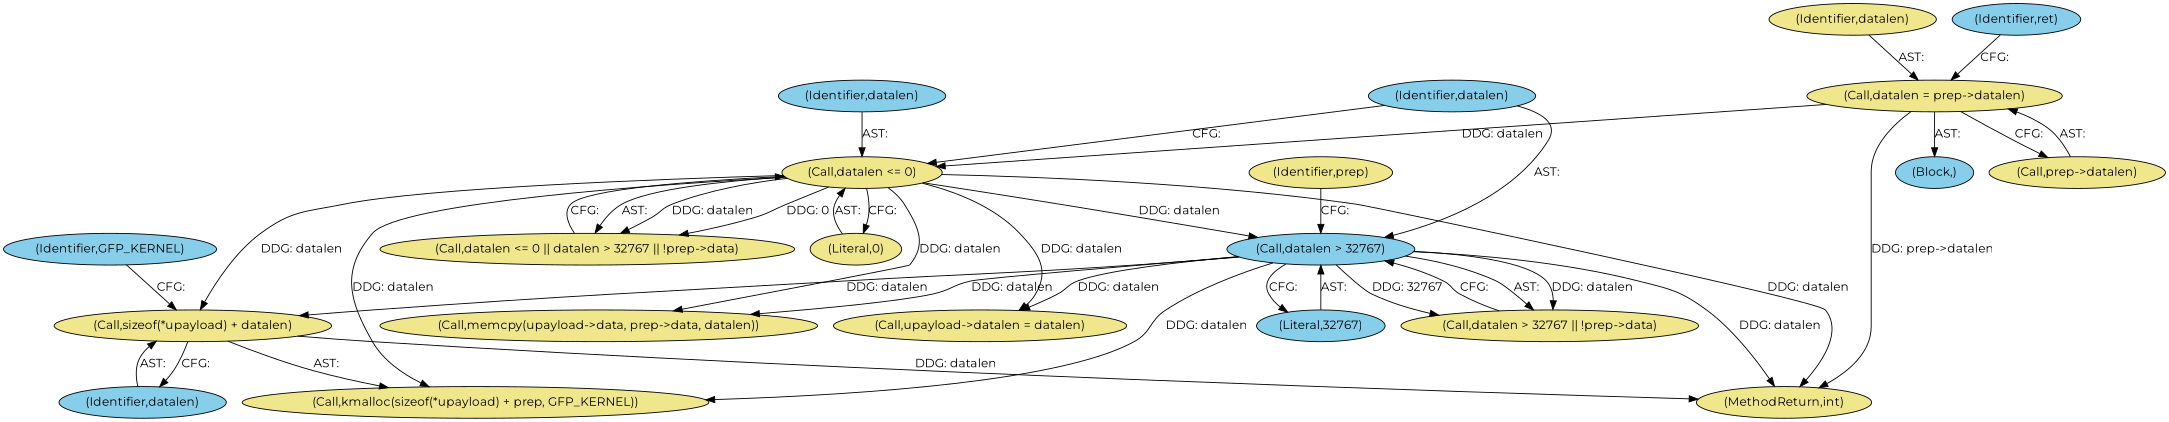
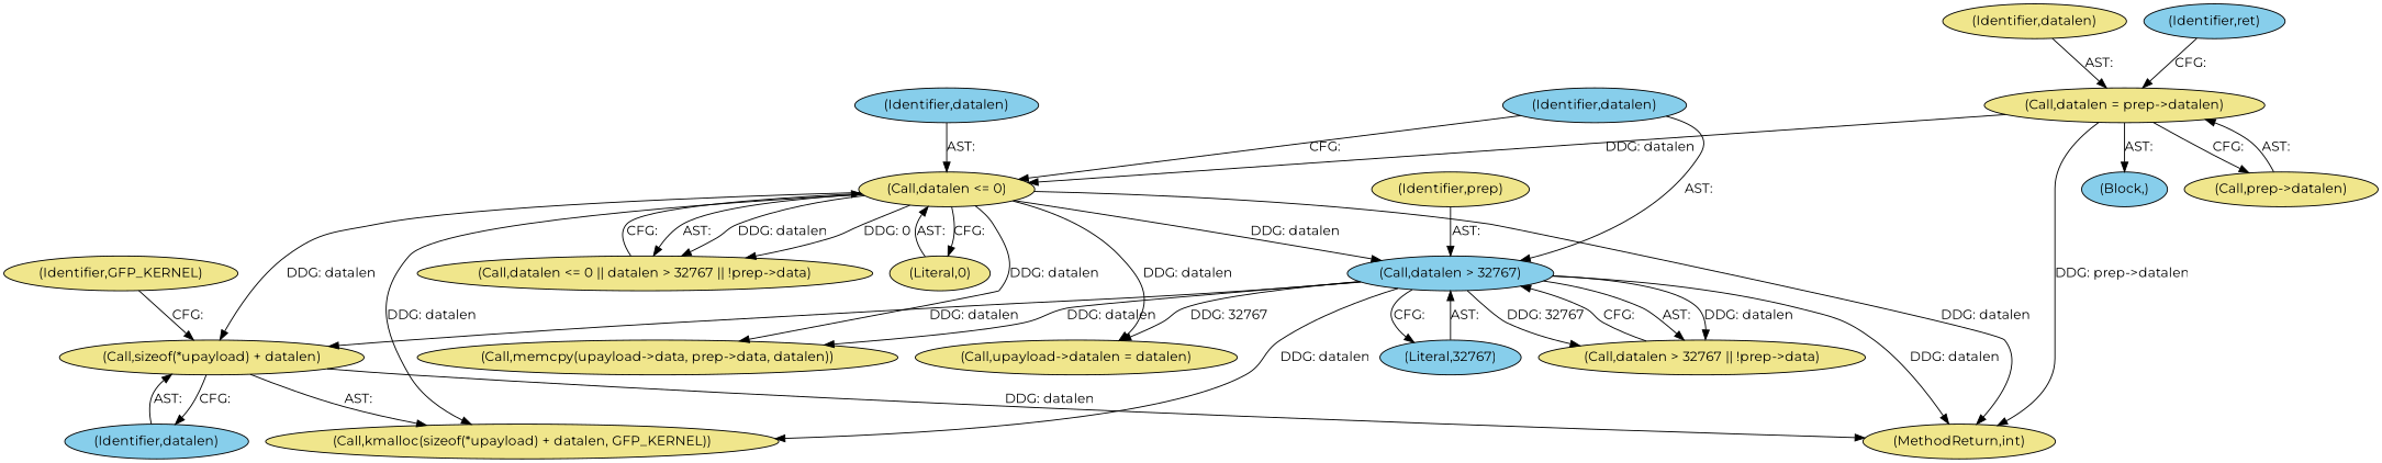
  digraph {
    fontname=Montserrat
    node [fillcolor=khaki fontname=Montserrat style=filled]
    edge [fontname=Montserrat]
    n1 [label="(Call,sizeof(*upayload) + datalen)"]
-   n2 [label="(Call,kmalloc(sizeof(*upayload) + prep, GFP_KERNEL))"]
+   n2 [label="(Call,kmalloc(sizeof(*upayload) + datalen, GFP_KERNEL))"]
    n3 [label="(MethodReturn,int)"]
    n4 [fillcolor=skyblue label="(Identifier,datalen)"]
    n5 [label="(Call,datalen <= 0)"]
    n6 [fillcolor=skyblue label="(Call,datalen > 32767)"]
    n7 [label="(Call,upayload->datalen = datalen)"]
    n8 [label="(Call,datalen <= 0 || datalen > 32767 || !prep->data)"]
    n9 [label="(Call,memcpy(upayload->data, prep->data, datalen))"]
    n10 [label="(Literal,0)"]
    n11 [label="(Call,datalen > 32767 || !prep->data)"]
    n12 [fillcolor=skyblue label="(Literal,32767)"]
    n13 [label="(Call,datalen = prep->datalen)"]
    n14 [fillcolor=skyblue label="(Block,)"]
    n15 [label="(Call,prep->datalen)"]
-   n16 [fillcolor=skyblue label="(Identifier,GFP_KERNEL)"]
+   n16 [label="(Identifier,GFP_KERNEL)"]
    n17 [label="(Identifier,datalen)"]
    n18 [label="(Identifier,prep)"]
    n19 [fillcolor=skyblue label="(Identifier,datalen)"]
    n20 [fillcolor=skyblue label="(Identifier,datalen)"]
    n21 [fillcolor=skyblue label="(Identifier,ret)"]
    n1 -> n2 [label="AST: "]
    n1 -> n3 [label="DDG: datalen"]
    n1 -> n4 [label="CFG: "]
    n4 -> n1 [label="AST: "]
    n5 -> n1 [label="DDG: datalen"]
    n5 -> n2 [label="DDG: datalen"]
    n5 -> n3 [label="DDG: datalen"]
    n5 -> n6 [label="DDG: datalen"]
    n5 -> n7 [label="DDG: datalen"]
    n5 -> n8 [label="AST: "]
    n5 -> n8 [label="DDG: datalen"]
    n5 -> n8 [label="DDG: 0"]
    n5 -> n9 [label="DDG: datalen"]
    n5 -> n10 [label="CFG: "]
    n6 -> n1 [label="DDG: datalen"]
    n6 -> n2 [label="DDG: datalen"]
    n6 -> n3 [label="DDG: datalen"]
-   n6 -> n7 [label="DDG: datalen"]
+   n6 -> n7 [label="DDG: 32767"]
    n6 -> n9 [label="DDG: datalen"]
    n6 -> n11 [label="AST: "]
    n6 -> n11 [label="DDG: datalen"]
    n6 -> n11 [label="DDG: 32767"]
    n6 -> n12 [label="CFG: "]
    n8 -> n5 [label="CFG: "]
    n10 -> n5 [label="AST: "]
    n11 -> n6 [label="CFG: "]
    n12 -> n6 [label="AST: "]
    n13 -> n3 [label="DDG: prep->datalen"]
    n13 -> n5 [label="DDG: datalen"]
    n13 -> n14 [label="AST: "]
    n13 -> n15 [label="CFG: "]
    n15 -> n13 [label="AST: "]
    n16 -> n1 [label="CFG: "]
    n17 -> n13 [label="AST: "]
-   n18 -> n6 [label="CFG: "]
+   n18 -> n6 [label="AST: "]
    n19 -> n5 [label="AST: "]
    n20 -> n5 [label="CFG: "]
    n20 -> n6 [label="AST: "]
    n21 -> n13 [label="CFG: "]
  }
